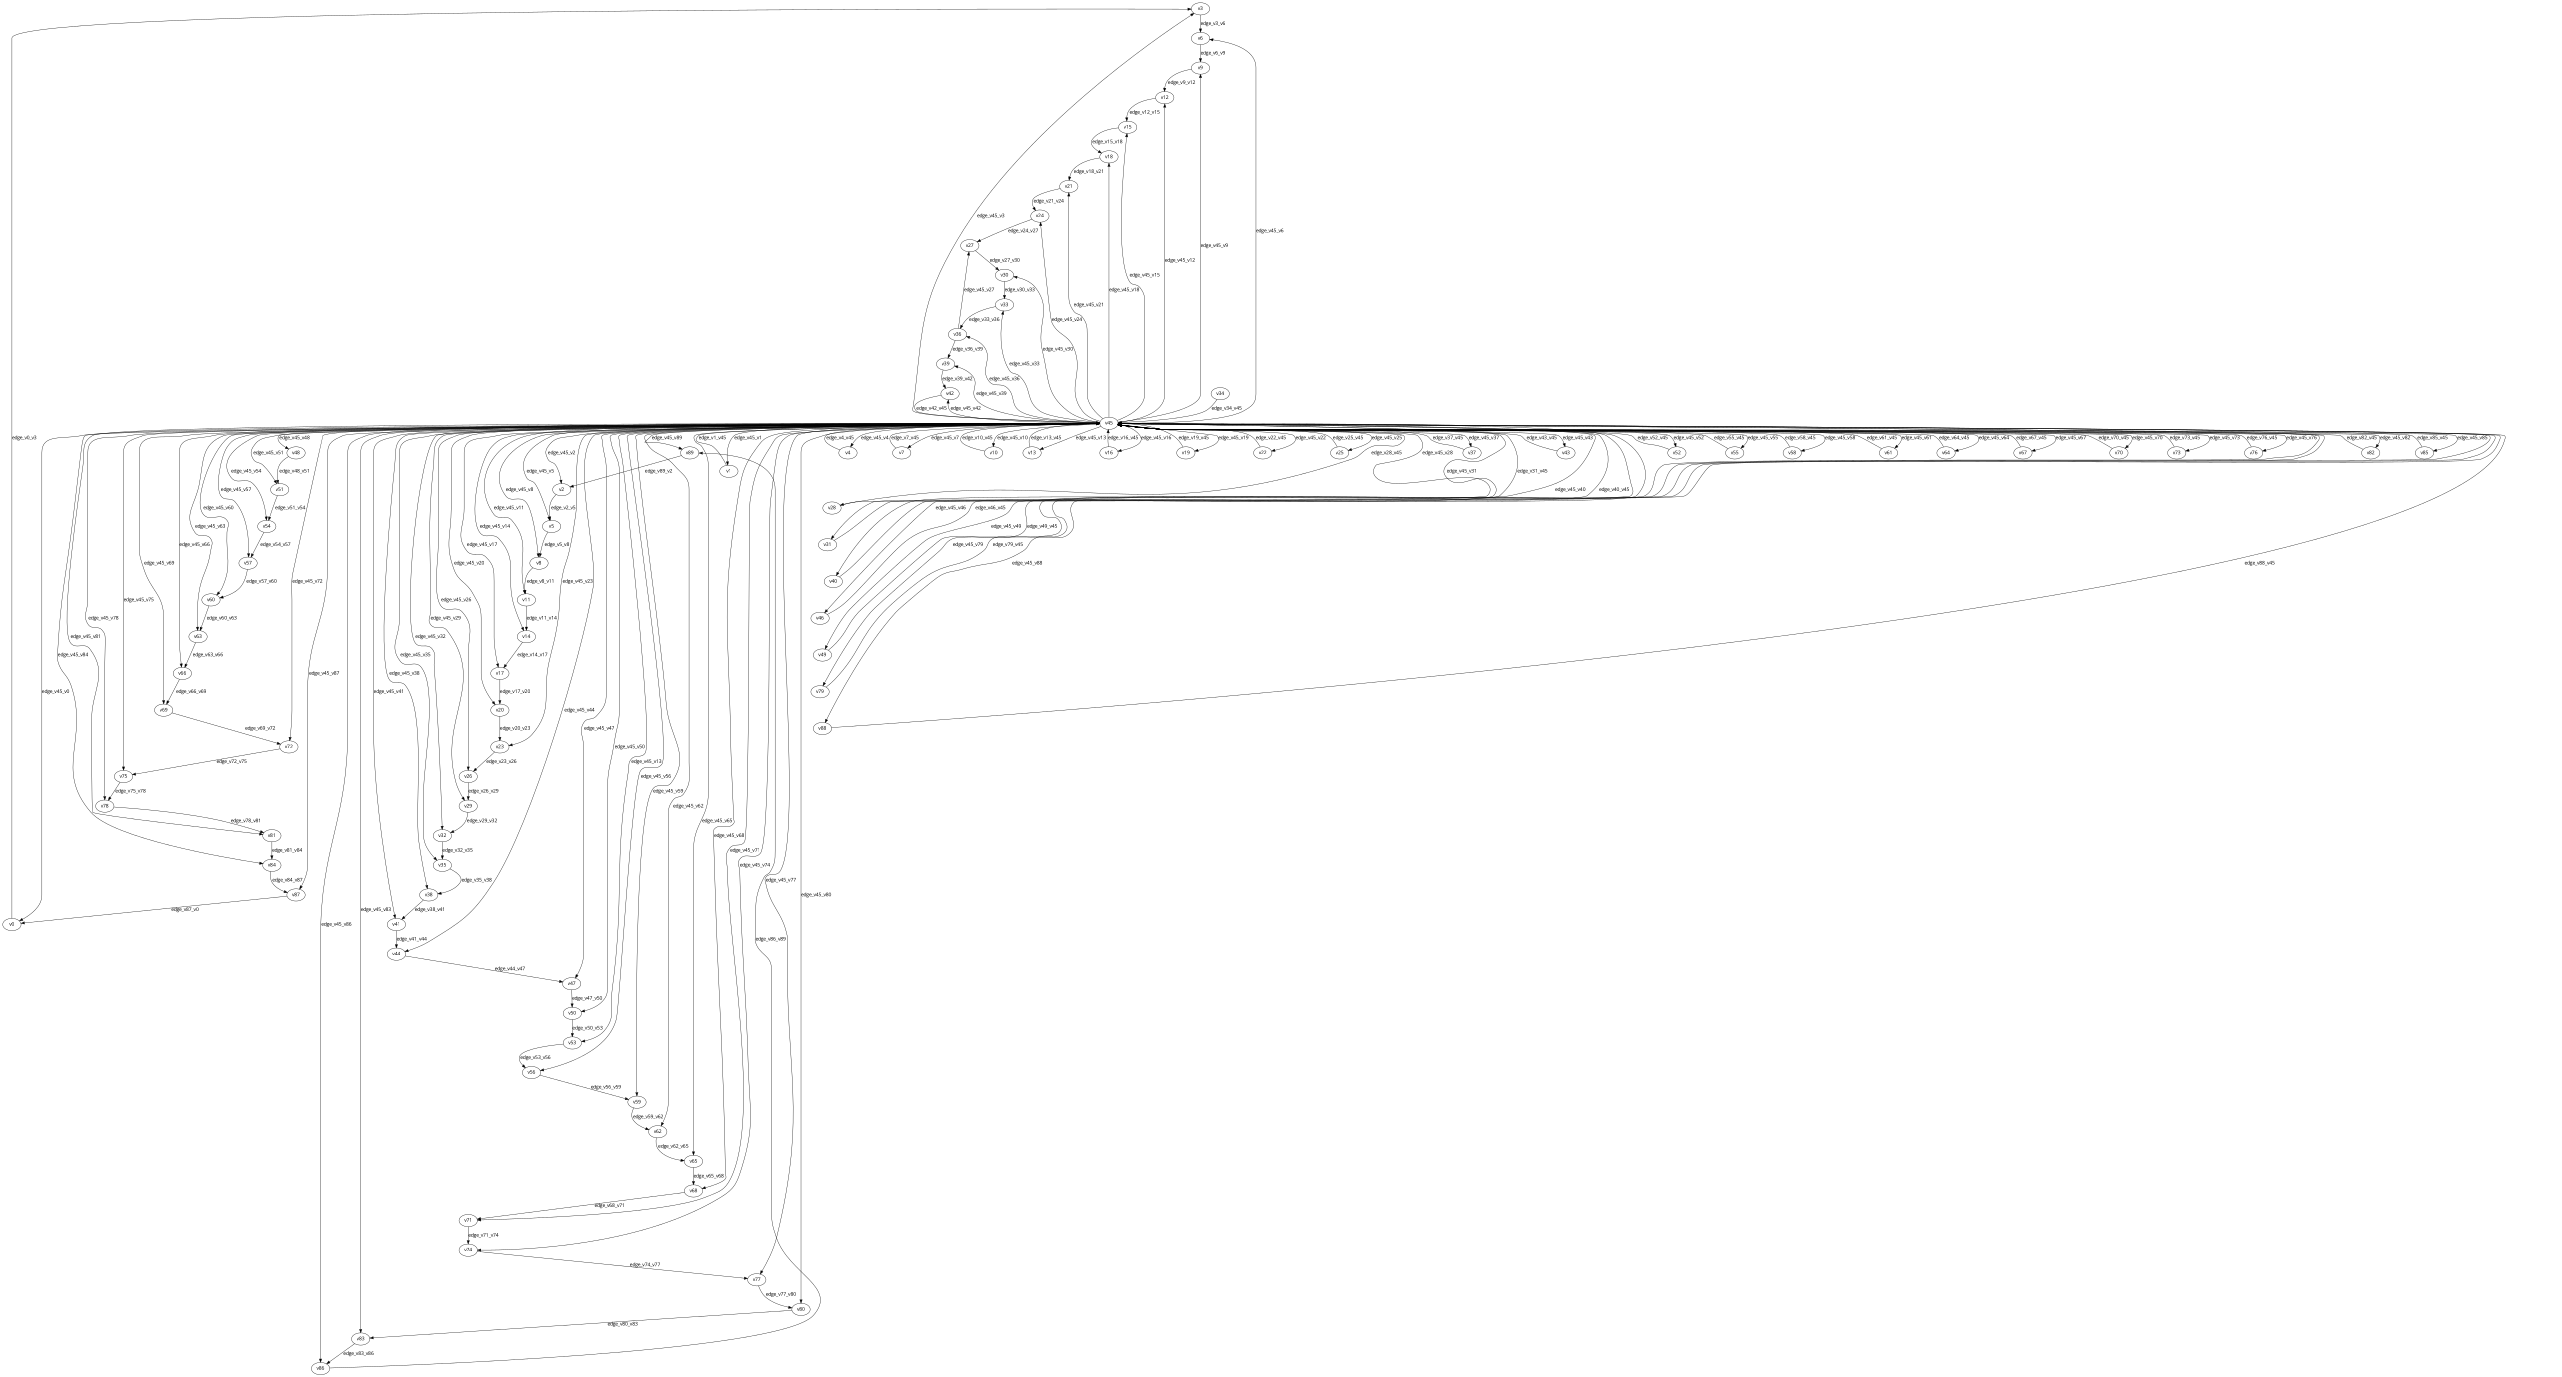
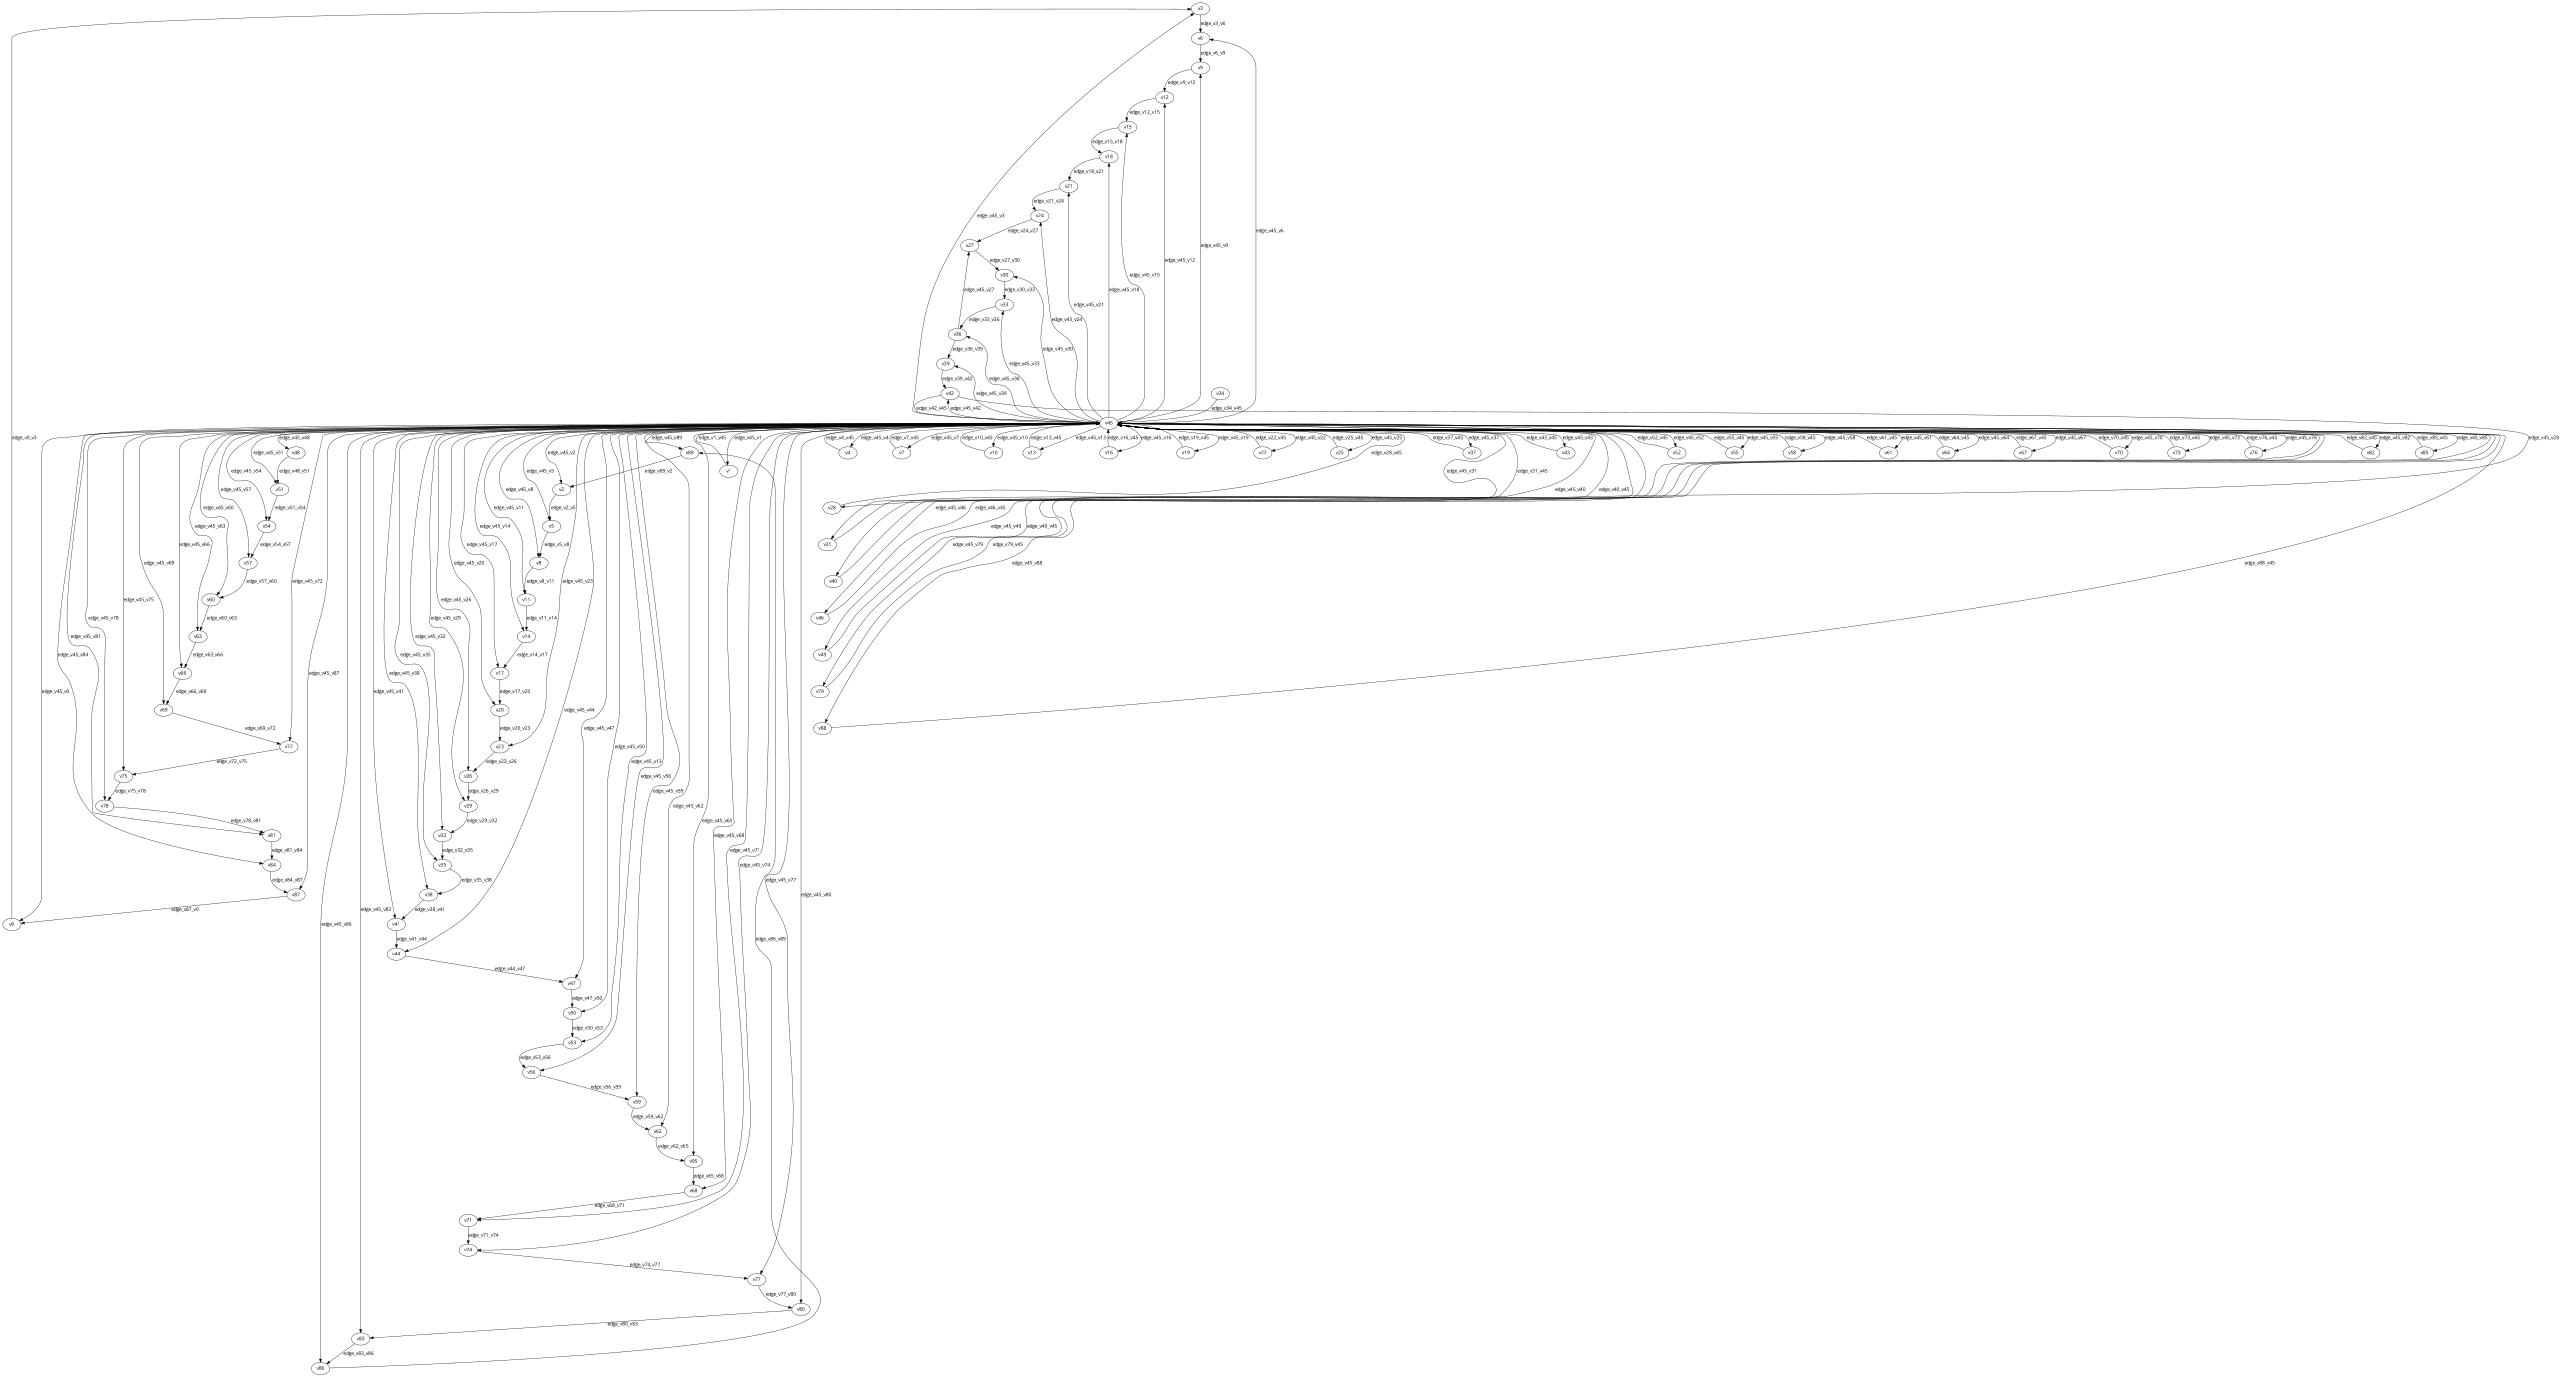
  digraph {
    fontname="Open Sans"
    node [fontname="Open Sans" player=0]
    edge [discount=0.239 fontname="Open Sans" weight=5.65]
    v3 [player=1]
    v0
    v6
    v1 [player=1]
    v45
    v2
    v5 [player=1]
    v4
    v8
    v9 [player=1]
    v7 [player=1]
    v11 [player=1]
    v12
    v10
    v14
    v15 [player=1]
    v13 [player=1]
    v17 [player=1]
    v18
    v16
    v20
    v21 [player=1]
    v19 [player=1]
    v23 [player=1]
    v24
    v22
    v26
    v25 [player=1]
    v29 [player=1]
    v30
    v28
    v32
    v33 [player=1]
    v31 [player=1]
    v35 [player=1]
    v36
    v38
    v39 [player=1]
    v37 [player=1]
    v41 [player=1]
    v42
    v40
    v44
    v43 [player=1]
    v47 [player=1]
    v46
    v48
    v49 [player=1]
    v50
    v51 [player=1]
    v52
    v53 [player=1]
    v54
    v55 [player=1]
    v56
    v57 [player=1]
    v58
    v59 [player=1]
    v60
    v61 [player=1]
    v62
    v63 [player=1]
    v64
-   v65 [player=1]
+   v65 [player=1 label=v95]
    v66
    v67 [player=1]
    v68
    v69 [player=1]
    v70
    v71 [player=1]
    v72
    v73 [player=1]
    v74
    v75 [player=1]
    v76
    v77 [player=1]
    v78
    v79 [player=1]
    v80
    v81 [player=1]
    v82
    v83 [player=1]
    v84
    v85 [player=1]
    v86
    v87 [player=1]
    v88
    v89 [player=1]
    v27 [player=1]
    v34
    v3 -> v6 [label=edge_v3_v6 weight=6.49]
    v0 -> v3 [label=edge_v0_v3]
    v6 -> v9 [label=edge_v6_v9 weight=5.75]
    v1 -> v45 [label=edge_v1_v45 weight=0.75]
    v45 -> v3 [label=edge_v45_v3 weight=-5.73]
    v45 -> v0 [label=edge_v45_v0 weight=3.67]
    v45 -> v6 [label=edge_v45_v6 weight=3.29]
    v45 -> v1 [label=edge_v45_v1 weight=0.59]
    v45 -> v2 [label=edge_v45_v2 weight=7.89]
    v45 -> v5 [label=edge_v45_v5 weight=5.68]
    v45 -> v4 [label=edge_v45_v4 weight=6.96]
    v45 -> v8 [label=edge_v45_v8 weight=-4.73]
    v45 -> v9 [label=edge_v45_v9 weight=7.81]
    v45 -> v7 [label=edge_v45_v7 weight=4.32]
    v45 -> v11 [label=edge_v45_v11 weight=3.13]
    v45 -> v12 [label=edge_v45_v12 weight=7.38]
    v45 -> v10 [label=edge_v45_v10 weight=8.74]
    v45 -> v14 [label=edge_v45_v14 weight=-2.51]
    v45 -> v15 [label=edge_v45_v15 weight=3.78]
    v45 -> v13 [label=edge_v45_v13 weight=2.89]
    v45 -> v17 [label=edge_v45_v17 weight=5.10]
    v45 -> v18 [label=edge_v45_v18 weight=9.20]
    v45 -> v16 [label=edge_v45_v16 weight=9.64]
    v45 -> v20 [label=edge_v45_v20 weight=4.14]
    v45 -> v21 [label=edge_v45_v21 weight=7.56]
    v45 -> v19 [label=edge_v45_v19 weight=2.81]
    v45 -> v23 [label=edge_v45_v23 weight=7.23]
    v45 -> v24 [label=edge_v45_v24 weight=-2.32]
    v45 -> v22 [label=edge_v45_v22 weight=2.26]
    v45 -> v26 [label=edge_v45_v26 weight=7.51]
    v45 -> v25 [label=edge_v45_v25 weight=7.47]
    v45 -> v29 [label=edge_v45_v29 weight=-4.44]
    v45 -> v30 [label=edge_v45_v30 weight=7.78]
-   v45 -> v28 [label=edge_v45_v28 weight=-4.64]
+   v42 -> v28 [label=edge_v45_v28 weight=-4.64]
    v45 -> v32 [label=edge_v45_v32 weight=0.77]
    v45 -> v33 [label=edge_v45_v33 weight=3.74]
    v45 -> v31 [label=edge_v45_v31 weight=-2.91]
    v45 -> v35 [label=edge_v45_v35 weight=1.64]
    v45 -> v36 [label=edge_v45_v36 weight=3.76]
    v45 -> v38 [label=edge_v45_v38 weight=-0.06]
    v45 -> v39 [label=edge_v45_v39 weight=1.32]
    v45 -> v37 [label=edge_v45_v37 weight=2.18]
    v45 -> v41 [label=edge_v45_v41 weight=1.48]
    v45 -> v42 [label=edge_v45_v42 weight=9.53]
    v45 -> v40 [label=edge_v45_v40 weight=0.92]
    v45 -> v44 [label=edge_v45_v44 weight=-1.75]
    v45 -> v43 [label=edge_v45_v43 weight=3.32]
    v45 -> v47 [label=edge_v45_v47 weight=2.41]
    v45 -> v46 [label=edge_v45_v46 weight=-4.67]
    v45 -> v48 [label=edge_v45_v48 weight=6.85]
    v45 -> v49 [label=edge_v45_v49 weight=-0.56]
    v45 -> v50 [label=edge_v45_v50 weight=5.93]
    v45 -> v51 [label=edge_v45_v51 weight=4.07]
    v45 -> v52 [label=edge_v45_v52 weight=2.34]
    v45 -> v53 [label=edge_v45_v13 weight=0.11]
    v45 -> v54 [label=edge_v45_v54 weight=-2.01]
    v45 -> v55 [label=edge_v45_v55 weight=9.70]
    v45 -> v56 [label=edge_v45_v56 weight=-1.83]
    v45 -> v57 [label=edge_v45_v57 weight=6.63]
    v45 -> v58 [label=edge_v45_v58 weight=0.60]
    v45 -> v59 [label=edge_v45_v59 weight=-2.60]
    v45 -> v60 [label=edge_v45_v60 weight=-3.87]
    v45 -> v61 [label=edge_v45_v61 weight=9.30]
    v45 -> v62 [label=edge_v45_v62 weight=4.34]
    v45 -> v63 [label=edge_v45_v63 weight=-3.16]
    v45 -> v64 [label=edge_v45_v64 weight=6.73]
    v45 -> v65 [label=edge_v45_v65 weight=7.02]
    v45 -> v66 [label=edge_v45_v66 weight=7.03]
    v45 -> v67 [label=edge_v45_v67 weight=8.68]
    v45 -> v68 [label=edge_v45_v68 weight=-0.60]
    v45 -> v69 [label=edge_v45_v69 weight=2.30]
    v45 -> v70 [label=edge_v45_v70 weight=3.34]
    v45 -> v71 [label=edge_v45_v71 weight=0.64]
    v45 -> v72 [label=edge_v45_v72 weight=8.65]
    v45 -> v73 [label=edge_v45_v73 weight=6.77]
    v45 -> v74 [label=edge_v45_v74 weight=-2.98]
    v45 -> v75 [label=edge_v45_v75 weight=6.88]
    v45 -> v76 [label=edge_v45_v76 weight=8.30]
    v45 -> v77 [label=edge_v45_v77 weight=-5.58]
    v45 -> v78 [label=edge_v45_v78 weight=1.53]
    v45 -> v79 [label=edge_v45_v79 weight=-2.13]
    v45 -> v80 [label=edge_v45_v80 weight=8.03]
    v45 -> v81 [label=edge_v45_v81 weight=0.79]
    v45 -> v82 [label=edge_v45_v82 weight=6.87]
    v45 -> v83 [label=edge_v45_v83 weight=6.62]
    v45 -> v84 [label=edge_v45_v84 weight=-2.27]
    v45 -> v85 [label=edge_v45_v85 weight=5.88]
    v45 -> v86 [label=edge_v45_v86 weight=4.32]
    v45 -> v87 [label=edge_v45_v87 weight=6.43]
    v45 -> v88 [label=edge_v45_v88 weight=-4.80]
    v45 -> v89 [label=edge_v45_v89 weight=-1.25]
    v2 -> v5 [label=edge_v2_v5 weight=1.35]
    v5 -> v8 [label=edge_v5_v8 weight=3.71]
    v4 -> v45 [label=edge_v4_v45 weight=4.17]
    v8 -> v11 [label=edge_v8_v11 weight=3.54]
    v9 -> v12 [label=edge_v9_v12 weight=0.30]
    v7 -> v45 [label=edge_v7_v45 weight=4.03]
    v11 -> v14 [label=edge_v11_v14 weight=6.26]
    v12 -> v15 [label=edge_v12_v15 weight=5.13]
    v10 -> v45 [label=edge_v10_v45 weight=6.40]
    v14 -> v17 [label=edge_v14_v17 weight=-1.97]
    v15 -> v18 [label=edge_v15_v18 weight=4.94]
    v13 -> v45 [label=edge_v13_v45 weight=5.22]
    v17 -> v20 [label=edge_v17_v20 weight=2.09]
    v18 -> v21 [label=edge_v18_v21 weight=-1.32]
    v16 -> v45 [label=edge_v16_v45 weight=10.99]
    v20 -> v23 [label=edge_v20_v23 weight=6.09]
    v21 -> v24 [label=edge_v21_v24 weight=0.36]
    v19 -> v45 [label=edge_v19_v45 weight=4.98]
    v23 -> v26 [label=edge_v23_v26 weight=2.87]
    v24 -> v27 [label=edge_v24_v27 weight=-2.13]
    v22 -> v45 [label=edge_v22_v45 weight=3.68]
    v26 -> v29 [label=edge_v26_v29 weight=6.37]
    v25 -> v45 [label=edge_v25_v45 weight=9.77]
    v29 -> v32 [label=edge_v29_v32 weight=0.80]
    v30 -> v33 [label=edge_v30_v33 weight=4.02]
    v28 -> v45 [label=edge_v28_v45 weight=-4.96]
    v32 -> v35 [label=edge_v32_v35 weight=3.92]
    v33 -> v36 [label=edge_v33_v36 weight=1.36]
    v31 -> v45 [label=edge_v31_v45 weight=-5.31]
    v35 -> v38 [label=edge_v35_v38 weight=-2.79]
    v36 -> v39 [label=edge_v36_v39 weight=3.95]
    v36 -> v27 [label=edge_v45_v27]
    v38 -> v41 [label=edge_v38_v41 weight=-0.30]
    v39 -> v42 [label=edge_v39_v42 weight=4.34]
    v37 -> v45 [label=edge_v37_v45 weight=0.34]
    v41 -> v44 [label=edge_v41_v44 weight=2.03]
    v42 -> v45 [label=edge_v42_v45 weight=-2.96]
    v40 -> v45 [label=edge_v40_v45 weight=0.61]
    v44 -> v47 [label=edge_v44_v47 weight=-0.77]
    v43 -> v45 [label=edge_v43_v45 weight=1.02]
    v47 -> v50 [label=edge_v47_v50 weight=5.02]
    v46 -> v45 [label=edge_v46_v45 weight=-2.32]
    v48 -> v51 [label=edge_v48_v51 weight=0.88]
    v49 -> v45 [label=edge_v49_v45 weight=-1.71]
    v50 -> v53 [label=edge_v50_v53 weight=2.38]
    v51 -> v54 [label=edge_v51_v54 weight=3.16]
    v52 -> v45 [label=edge_v52_v45 weight=-0.00]
    v53 -> v56 [label=edge_v53_v56 weight=0.87]
    v54 -> v57 [label=edge_v54_v57 weight=5.41]
    v55 -> v45 [label=edge_v55_v45 weight=9.95]
    v56 -> v59 [label=edge_v56_v59 weight=0.60]
    v57 -> v60 [label=edge_v57_v60 weight=-1.25]
    v58 -> v45 [label=edge_v58_v45 weight=3.44]
    v59 -> v62 [label=edge_v59_v62 weight=0.74]
    v60 -> v63 [label=edge_v60_v63 weight=1.08]
    v61 -> v45 [label=edge_v61_v45 weight=9.35]
    v62 -> v65 [label=edge_v62_v65 weight=6.25]
    v63 -> v66 [label=edge_v63_v66 weight=3.99]
    v64 -> v45 [label=edge_v64_v45 weight=8.60]
    v65 -> v68 [label=edge_v65_v68 weight=2.48]
    v66 -> v69 [label=edge_v66_v69 weight=1.32]
    v67 -> v45 [label=edge_v67_v45 weight=10.58]
    v68 -> v71 [label=edge_v68_v71 weight=-2.71]
    v69 -> v72 [label=edge_v69_v72 weight=0.42]
    v70 -> v45 [label=edge_v70_v45 weight=3.59]
    v71 -> v74 [label=edge_v71_v74 weight=2.56]
    v72 -> v75 [label=edge_v72_v75 weight=-2.56]
    v73 -> v45 [label=edge_v73_v45 weight=8.94]
    v74 -> v77 [label=edge_v74_v77 weight=-0.81]
    v75 -> v78 [label=edge_v75_v78 weight=-1.19]
    v76 -> v45 [label=edge_v76_v45 weight=9.29]
    v77 -> v80 [label=edge_v77_v80 weight=-1.93]
    v78 -> v81 [label=edge_v78_v81 weight=-0.95]
    v79 -> v45 [label=edge_v79_v45 weight=-1.83]
    v80 -> v83 [label=edge_v80_v83 weight=-0.60]
    v81 -> v84 [label=edge_v81_v84 weight=2.82]
    v82 -> v45 [label=edge_v82_v45 weight=6.00]
    v83 -> v86 [label=edge_v83_v86 weight=1.61]
    v84 -> v87 [label=edge_v84_v87 weight=6.07]
    v85 -> v45 [label=edge_v85_v45 weight=6.76]
    v86 -> v89 [label=edge_v86_v89 weight=1.79]
    v87 -> v0 [label=edge_v87_v0 weight=-2.95]
    v88 -> v45 [label=edge_v88_v45 weight=-3.87]
    v89 -> v2 [label=edge_v89_v2 weight=4.00]
    v27 -> v30 [label=edge_v27_v30 weight=5.73]
    v34 -> v45 [label=edge_v34_v45 weight=1.62]
  }
